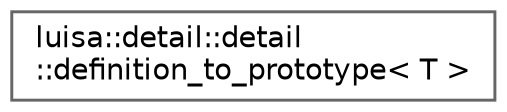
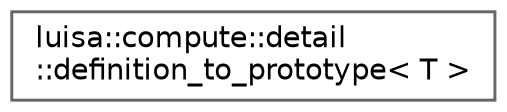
  digraph {
    rankdir=LR
-   n1 [color=grey40 fillcolor=white fontname=Helvetica fontsize=10 height=0.2 label="luisa::detail::detail\l::definition_to_prototype\< T \>" shape=box style=filled width=0.4]
+   n1 [color=grey40 fillcolor=white fontname=Helvetica fontsize=10 height=0.2 label="luisa::compute::detail\l::definition_to_prototype\< T \>" shape=box style=filled width=0.4]
  }
